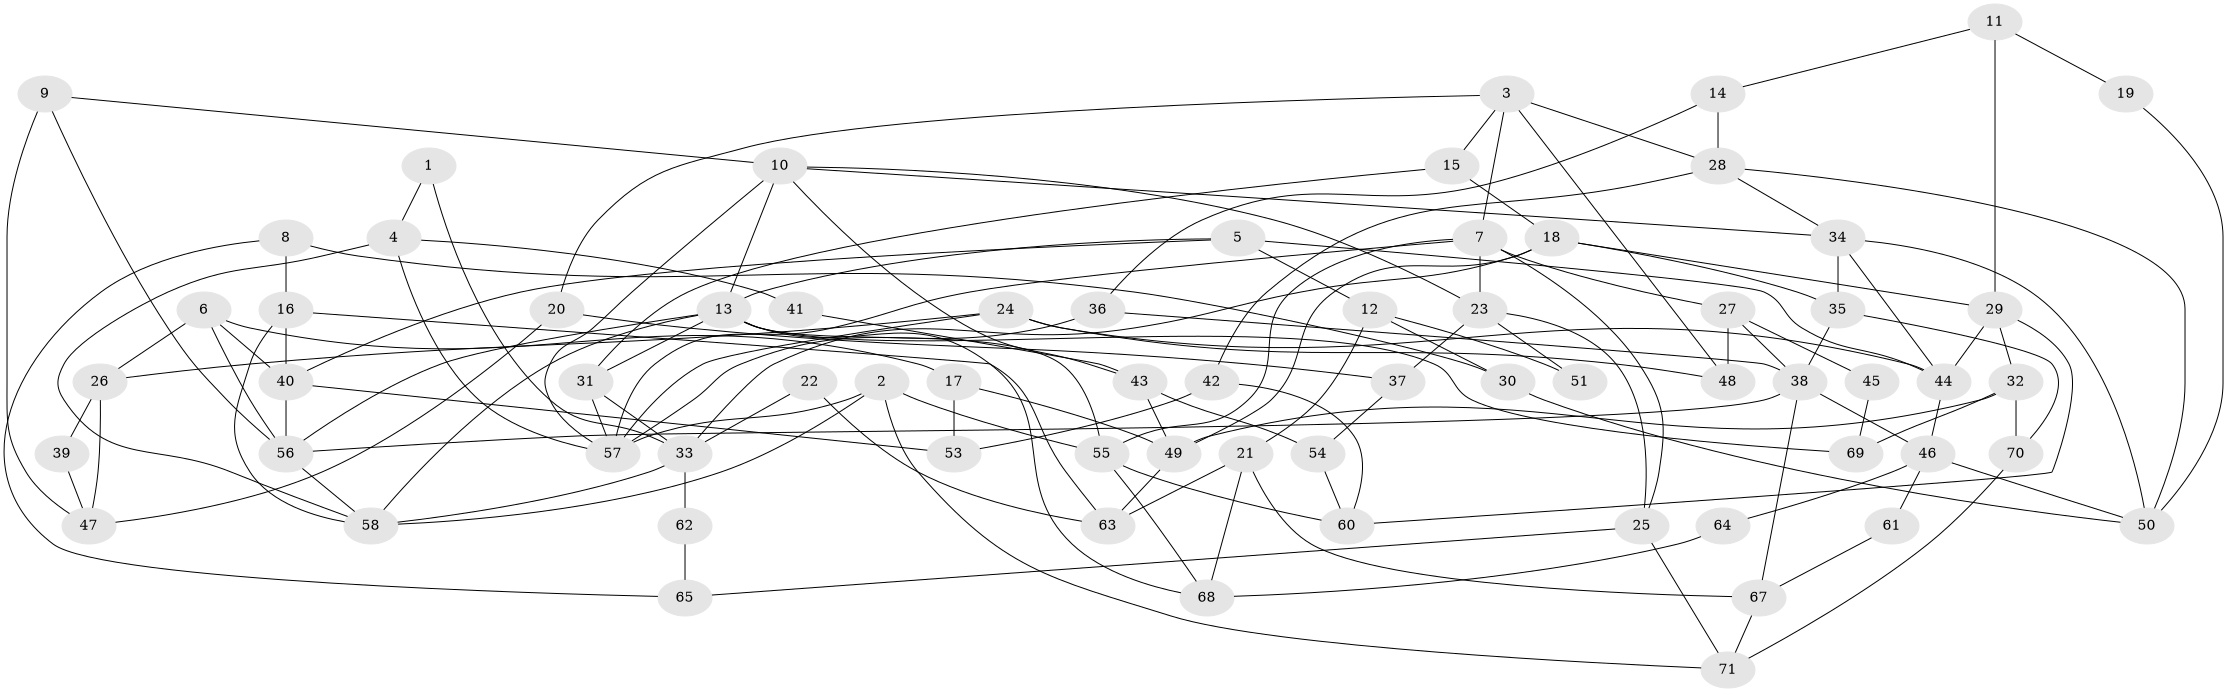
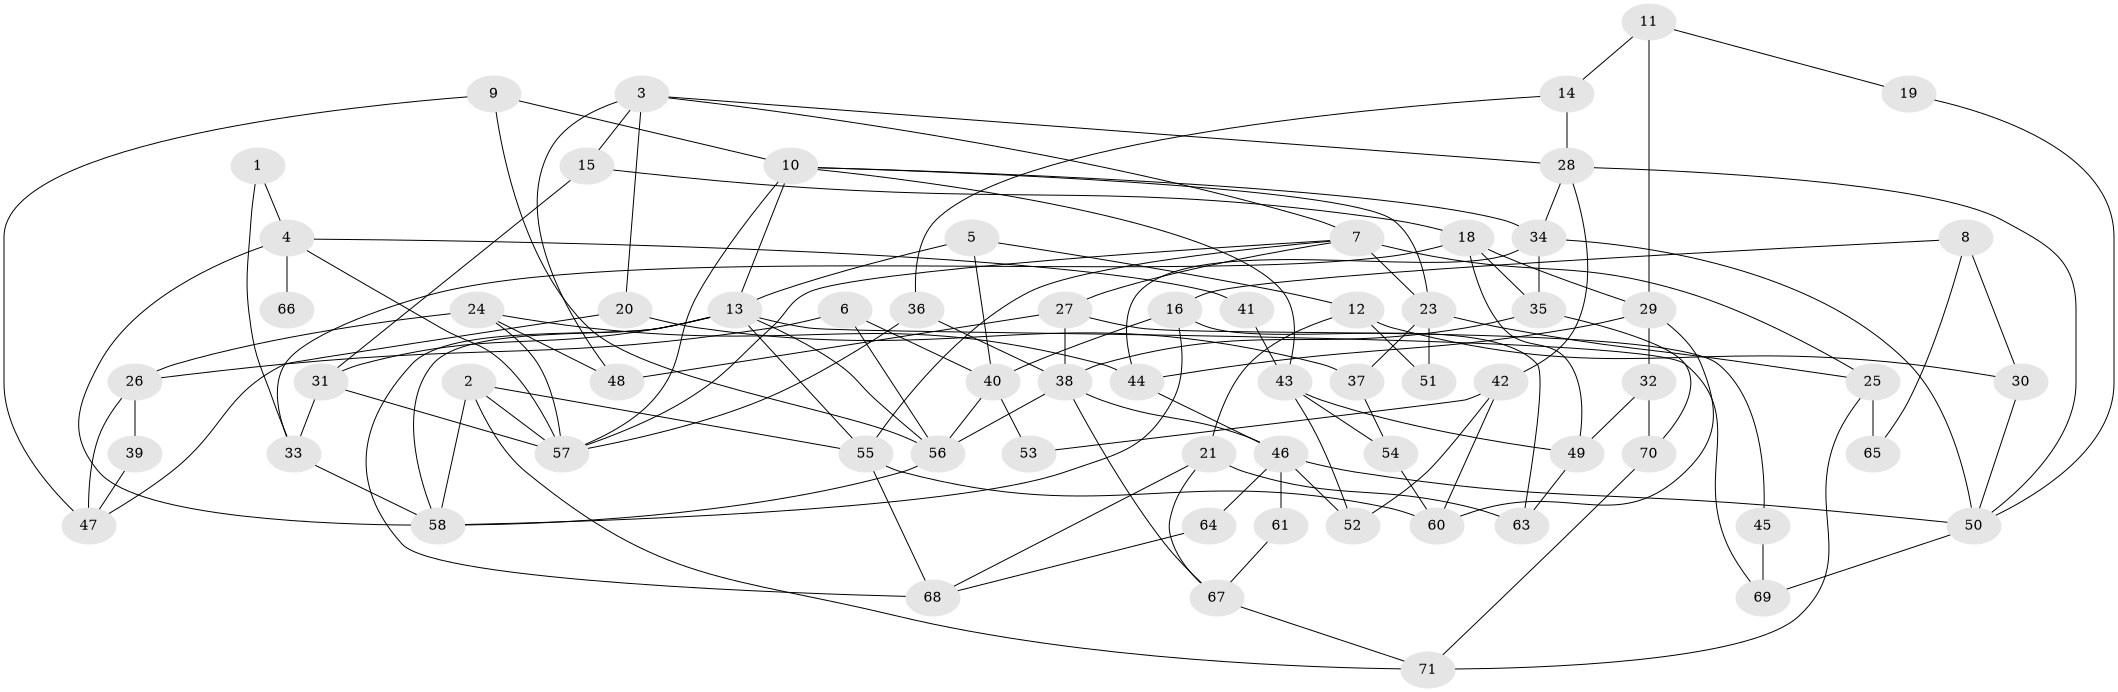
  graph {
    node [color=gray90 style=filled]
    1
    4
    33
    57
    58
    41
-   62
+   66
    2
    55
    71
    68
    60
    3
    7
    15
    20
    28
    48
    23
    25
    27
    31
    18
    47
    37
    34
    50
    42
    43
    5
    12
    13
    40
    44
    30
    21
    51
    56
    69
    53
    46
    6
-   17
    26
    49
    39
    65
    38
    45
    8
    16
    63
    9
    10
    35
    54
+   52
    11
    14
    19
    29
    36
    32
    67
    70
-   22
    24
    61
    64
    1 -- 4
    1 -- 33
    4 -- 57
    4 -- 58
    4 -- 41
+   4 -- 66
    33 -- 58
-   33 -- 62
    41 -- 43
-   62 -- 65
    2 -- 57
    2 -- 58
    2 -- 55
    2 -- 71
    55 -- 68
    55 -- 60
    3 -- 7
    3 -- 15
    3 -- 20
    3 -- 28
    3 -- 48
    7 -- 57
    7 -- 55
    7 -- 23
    7 -- 25
    7 -- 27
    15 -- 31
    15 -- 18
    20 -- 47
    20 -- 37
    28 -- 34
    28 -- 50
    28 -- 42
    23 -- 25
    23 -- 37
    23 -- 51
    25 -- 71
    25 -- 65
    27 -- 48
    27 -- 38
    27 -- 45
    31 -- 33
    31 -- 57
    18 -- 33
    18 -- 49
    18 -- 35
    18 -- 29
    37 -- 54
    34 -- 50
    34 -- 44
    34 -- 35
-   32 -- 69
+   50 -- 69
    42 -- 60
    42 -- 53
+   42 -- 52
    43 -- 49
    43 -- 54
+   43 -- 52
    5 -- 12
    5 -- 13
    5 -- 40
-   5 -- 44
    12 -- 30
    12 -- 21
    12 -- 51
    13 -- 58
    13 -- 55
    13 -- 68
    13 -- 31
    13 -- 56
    13 -- 69
    40 -- 56
    40 -- 53
    44 -- 46
    30 -- 50
    21 -- 68
    21 -- 63
    21 -- 67
    56 -- 58
    46 -- 50
+   46 -- 52
    46 -- 61
    46 -- 64
    6 -- 40
    6 -- 56
-   6 -- 17
    6 -- 26
-   17 -- 53
-   17 -- 49
    26 -- 47
    26 -- 39
    49 -- 63
    39 -- 47
    38 -- 56
    38 -- 46
    38 -- 67
    45 -- 69
    8 -- 30
    8 -- 65
    8 -- 16
    16 -- 58
    16 -- 40
    16 -- 63
    9 -- 47
    9 -- 56
    9 -- 10
    10 -- 57
    10 -- 23
    10 -- 34
    10 -- 43
    10 -- 13
    35 -- 38
    35 -- 70
    54 -- 60
    11 -- 14
    11 -- 19
    11 -- 29
    14 -- 28
    14 -- 36
    19 -- 50
    29 -- 60
    29 -- 44
    29 -- 32
    36 -- 57
    36 -- 38
    32 -- 49
    32 -- 70
    67 -- 71
    70 -- 71
-   22 -- 33
-   22 -- 63
    24 -- 57
    24 -- 48
    24 -- 44
    24 -- 26
    61 -- 67
    64 -- 68
  }
